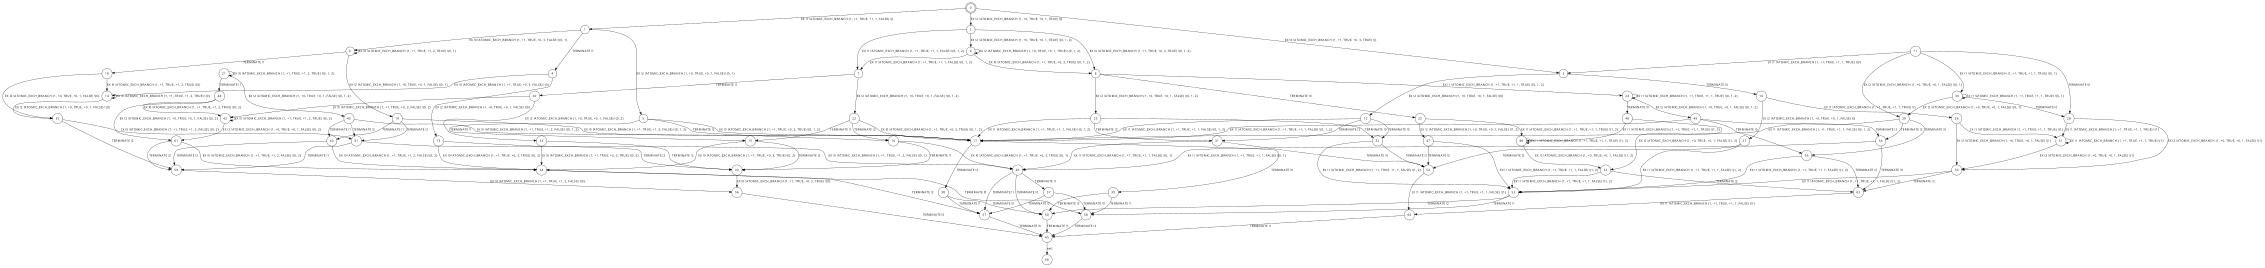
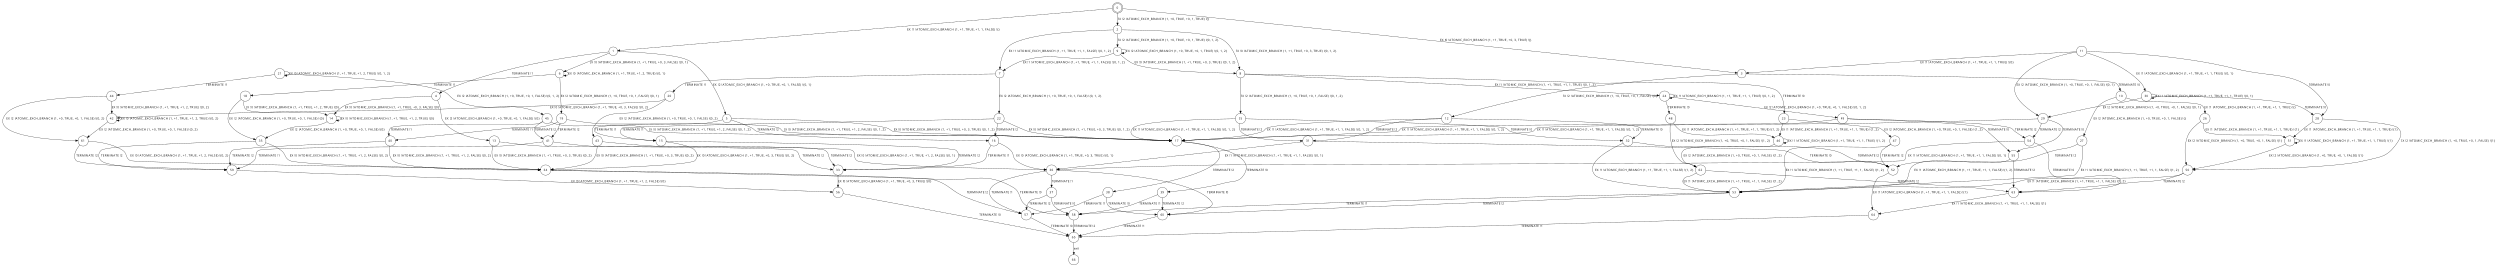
  digraph {
    fontname="Open Sans"
    node [fontname="Open Sans" shape=circle]
    edge [fontname="Open Sans"]
    0 [peripheries=2]
    1
    2
    3
    4
    5
    6
    7
    8
    9
    10
    12
    13
    14
    15
    16
    17
    18
    19
    20
    22
    23
    24
    25
    26
    27
    11
    28
    29
    30
    31
    32
    33
    34
    35
    36
    38
    39
    40
    41
    42
    43
    21
    44
    45
    46
    47
    48
    49
    50
    51
    52
    53
    54
    55
    56
    57
    58
    59
    37
    60
    61
    62
    63
    64
    65
    66
    0 -> 1 [label="EX !1 !ATOMIC_EXCH_BRANCH (1, +1, TRUE, +1, 1, FALSE) !{}"]
    0 -> 2 [label="EX !2 !ATOMIC_EXCH_BRANCH (1, +0, TRUE, +0, 1, TRUE) !{}"]
    0 -> 3 [label="EX !0 !ATOMIC_EXCH_BRANCH (1, +1, TRUE, +0, 3, TRUE) !{}"]
    1 -> 4 [label="TERMINATE !1"]
    1 -> 5 [label="EX !2 !ATOMIC_EXCH_BRANCH (1, +0, TRUE, +0, 1, FALSE) !{0, 1}"]
    1 -> 6 [label="EX !0 !ATOMIC_EXCH_BRANCH (1, +1, TRUE, +0, 3, FALSE) !{0, 1}"]
    2 -> 7 [label="EX !1 !ATOMIC_EXCH_BRANCH (1, +1, TRUE, +1, 1, FALSE) !{0, 1, 2}"]
    2 -> 8 [label="EX !0 !ATOMIC_EXCH_BRANCH (1, +1, TRUE, +0, 3, TRUE) !{0, 1, 2}"]
    2 -> 9 [label="EX !2 !ATOMIC_EXCH_BRANCH (1, +0, TRUE, +0, 1, TRUE) !{0, 1, 2}"]
    3 -> 10 [label="TERMINATE !0"]
    3 -> 12 [label="EX !2 !ATOMIC_EXCH_BRANCH (1, +0, TRUE, +0, 1, FALSE) !{0}"]
    4 -> 13 [label="EX !2 !ATOMIC_EXCH_BRANCH (1, +0, TRUE, +0, 1, FALSE) !{0}"]
    4 -> 14 [label="EX !0 !ATOMIC_EXCH_BRANCH (1, +1, TRUE, +0, 3, FALSE) !{0}"]
    5 -> 15 [label="TERMINATE !1"]
    5 -> 16 [label="TERMINATE !2"]
    5 -> 17 [label="EX !0 !ATOMIC_EXCH_BRANCH (1, +1, TRUE, +0, 3, TRUE) !{0, 1, 2}"]
    6 -> 6 [label="EX !0 !ATOMIC_EXCH_BRANCH (1, +1, TRUE, +1, 2, TRUE) !{0, 1}"]
    6 -> 18 [label="TERMINATE !1"]
    6 -> 19 [label="EX !2 !ATOMIC_EXCH_BRANCH (1, +0, TRUE, +0, 1, FALSE) !{0, 1}"]
    7 -> 20 [label="TERMINATE !1"]
    7 -> 22 [label="EX !2 !ATOMIC_EXCH_BRANCH (1, +0, TRUE, +0, 1, FALSE) !{0, 1, 2}"]
    8 -> 23 [label="TERMINATE !0"]
    8 -> 24 [label="EX !1 !ATOMIC_EXCH_BRANCH (1, +1, TRUE, +1, 1, TRUE) !{0, 1, 2}"]
    8 -> 25 [label="EX !2 !ATOMIC_EXCH_BRANCH (1, +0, TRUE, +0, 1, FALSE) !{0, 1, 2}"]
    9 -> 7 [label="EX !1 !ATOMIC_EXCH_BRANCH (1, +1, TRUE, +1, 1, FALSE) !{0, 1, 2}"]
    9 -> 8 [label="EX !0 !ATOMIC_EXCH_BRANCH (1, +1, TRUE, +0, 3, TRUE) !{0, 1, 2}"]
    9 -> 9 [label="EX !2 !ATOMIC_EXCH_BRANCH (1, +0, TRUE, +0, 1, TRUE) !{0, 1, 2}"]
    10 -> 26 [label="EX !1 !ATOMIC_EXCH_BRANCH (1, +1, TRUE, +1, 1, TRUE) !{}"]
    10 -> 27 [label="EX !2 !ATOMIC_EXCH_BRANCH (1, +0, TRUE, +0, 1, FALSE) !{}"]
    12 -> 17 [label="EX !1 !ATOMIC_EXCH_BRANCH (1, +1, TRUE, +1, 1, FALSE) !{0, 1, 2}"]
    12 -> 31 [label="TERMINATE !2"]
    12 -> 32 [label="TERMINATE !0"]
    13 -> 33 [label="TERMINATE !2"]
    13 -> 34 [label="EX !0 !ATOMIC_EXCH_BRANCH (1, +1, TRUE, +0, 3, TRUE) !{0, 2}"]
    14 -> 14 [label="EX !0 !ATOMIC_EXCH_BRANCH (1, +1, TRUE, +1, 2, TRUE) !{0}"]
    14 -> 35 [label="EX !2 !ATOMIC_EXCH_BRANCH (1, +0, TRUE, +0, 1, FALSE) !{0}"]
    15 -> 33 [label="TERMINATE !2"]
    15 -> 34 [label="EX !0 !ATOMIC_EXCH_BRANCH (1, +1, TRUE, +0, 3, TRUE) !{0, 2}"]
    16 -> 33 [label="TERMINATE !1"]
    16 -> 36 [label="EX !0 !ATOMIC_EXCH_BRANCH (1, +1, TRUE, +0, 3, TRUE) !{0, 1}"]
    17 -> 38 [label="TERMINATE !2"]
    17 -> 39 [label="TERMINATE !0"]
    18 -> 14 [label="EX !0 !ATOMIC_EXCH_BRANCH (1, +1, TRUE, +1, 2, TRUE) !{0}"]
    18 -> 35 [label="EX !2 !ATOMIC_EXCH_BRANCH (1, +0, TRUE, +0, 1, FALSE) !{0}"]
    19 -> 17 [label="EX !0 !ATOMIC_EXCH_BRANCH (1, +1, TRUE, +1, 2, FALSE) !{0, 1, 2}"]
    19 -> 40 [label="TERMINATE !1"]
    19 -> 41 [label="TERMINATE !2"]
    20 -> 42 [label="EX !0 !ATOMIC_EXCH_BRANCH (1, +1, TRUE, +0, 3, FALSE) !{0, 2}"]
    20 -> 43 [label="EX !2 !ATOMIC_EXCH_BRANCH (1, +0, TRUE, +0, 1, FALSE) !{0, 2}"]
    22 -> 15 [label="TERMINATE !1"]
    22 -> 16 [label="TERMINATE !2"]
    22 -> 17 [label="EX !0 !ATOMIC_EXCH_BRANCH (1, +1, TRUE, +0, 3, TRUE) !{0, 1, 2}"]
    23 -> 46 [label="EX !1 !ATOMIC_EXCH_BRANCH (1, +1, TRUE, +1, 1, TRUE) !{1, 2}"]
    23 -> 47 [label="EX !2 !ATOMIC_EXCH_BRANCH (1, +0, TRUE, +0, 1, FALSE) !{1, 2}"]
    24 -> 24 [label="EX !1 !ATOMIC_EXCH_BRANCH (1, +1, TRUE, +1, 1, TRUE) !{0, 1, 2}"]
    24 -> 48 [label="TERMINATE !0"]
    24 -> 49 [label="EX !2 !ATOMIC_EXCH_BRANCH (1, +0, TRUE, +0, 1, FALSE) !{0, 1, 2}"]
    25 -> 17 [label="EX !1 !ATOMIC_EXCH_BRANCH (1, +1, TRUE, +1, 1, FALSE) !{0, 1, 2}"]
    25 -> 31 [label="TERMINATE !2"]
    25 -> 32 [label="TERMINATE !0"]
    26 -> 50 [label="EX !2 !ATOMIC_EXCH_BRANCH (1, +0, TRUE, +0, 1, FALSE) !{1}"]
    26 -> 51 [label="EX !1 !ATOMIC_EXCH_BRANCH (1, +1, TRUE, +1, 1, TRUE) !{1}"]
    27 -> 52 [label="TERMINATE !2"]
    27 -> 53 [label="EX !1 !ATOMIC_EXCH_BRANCH (1, +1, TRUE, +1, 1, FALSE) !{1, 2}"]
    11 -> 3 [label="EX !1 !ATOMIC_EXCH_BRANCH (1, +1, TRUE, +1, 1, TRUE) !{0}"]
    11 -> 28 [label="TERMINATE !0"]
    11 -> 29 [label="EX !2 !ATOMIC_EXCH_BRANCH (1, +0, TRUE, +0, 1, FALSE) !{0, 1}"]
    11 -> 30 [label="EX !1 !ATOMIC_EXCH_BRANCH (1, +1, TRUE, +1, 1, TRUE) !{0, 1}"]
    28 -> 50 [label="EX !2 !ATOMIC_EXCH_BRANCH (1, +0, TRUE, +0, 1, FALSE) !{1}"]
    28 -> 51 [label="EX !1 !ATOMIC_EXCH_BRANCH (1, +1, TRUE, +1, 1, TRUE) !{1}"]
    29 -> 17 [label="EX !1 !ATOMIC_EXCH_BRANCH (1, +1, TRUE, +1, 1, FALSE) !{0, 1, 2}"]
    29 -> 54 [label="TERMINATE !2"]
    29 -> 55 [label="TERMINATE !0"]
    30 -> 28 [label="TERMINATE !0"]
    30 -> 29 [label="EX !2 !ATOMIC_EXCH_BRANCH (1, +0, TRUE, +0, 1, FALSE) !{0, 1}"]
    30 -> 30 [label="EX !1 !ATOMIC_EXCH_BRANCH (1, +1, TRUE, +1, 1, TRUE) !{0, 1}"]
    31 -> 36 [label="EX !1 !ATOMIC_EXCH_BRANCH (1, +1, TRUE, +1, 1, FALSE) !{0, 1}"]
    31 -> 52 [label="TERMINATE !0"]
    32 -> 52 [label="TERMINATE !2"]
    32 -> 53 [label="EX !1 !ATOMIC_EXCH_BRANCH (1, +1, TRUE, +1, 1, FALSE) !{1, 2}"]
    33 -> 56 [label="EX !0 !ATOMIC_EXCH_BRANCH (1, +1, TRUE, +0, 3, TRUE) !{0}"]
    34 -> 57 [label="TERMINATE !2"]
    34 -> 58 [label="TERMINATE !0"]
-   35 -> 41 [label="EX !0 !ATOMIC_EXCH_BRANCH (1, +1, TRUE, +1, 2, FALSE) !{0, 2}"]
+   35 -> 34 [label="EX !0 !ATOMIC_EXCH_BRANCH (1, +1, TRUE, +1, 2, FALSE) !{0, 2}"]
    35 -> 59 [label="TERMINATE !2"]
    36 -> 57 [label="TERMINATE !1"]
    36 -> 37 [label="TERMINATE !1"]
    36 -> 60 [label="TERMINATE !0"]
    38 -> 57 [label="TERMINATE !1"]
    38 -> 60 [label="TERMINATE !0"]
    39 -> 58 [label="TERMINATE !1"]
    39 -> 60 [label="TERMINATE !2"]
    40 -> 34 [label="EX !0 !ATOMIC_EXCH_BRANCH (1, +1, TRUE, +1, 2, FALSE) !{0, 2}"]
    40 -> 59 [label="TERMINATE !2"]
    41 -> 36 [label="EX !0 !ATOMIC_EXCH_BRANCH (1, +1, TRUE, +1, 2, FALSE) !{0, 1}"]
    41 -> 59 [label="TERMINATE !1"]
    42 -> 42 [label="EX !0 !ATOMIC_EXCH_BRANCH (1, +1, TRUE, +1, 2, TRUE) !{0, 2}"]
    42 -> 61 [label="EX !2 !ATOMIC_EXCH_BRANCH (1, +0, TRUE, +0, 1, FALSE) !{0, 2}"]
    43 -> 33 [label="TERMINATE !2"]
    43 -> 34 [label="EX !0 !ATOMIC_EXCH_BRANCH (1, +1, TRUE, +0, 3, TRUE) !{0, 2}"]
    21 -> 21 [label="EX !0 !ATOMIC_EXCH_BRANCH (1, +1, TRUE, +1, 2, TRUE) !{0, 1, 2}"]
    21 -> 44 [label="TERMINATE !1"]
    21 -> 45 [label="EX !2 !ATOMIC_EXCH_BRANCH (1, +0, TRUE, +0, 1, FALSE) !{0, 1, 2}"]
    44 -> 42 [label="EX !0 !ATOMIC_EXCH_BRANCH (1, +1, TRUE, +1, 2, TRUE) !{0, 2}"]
    44 -> 61 [label="EX !2 !ATOMIC_EXCH_BRANCH (1, +0, TRUE, +0, 1, FALSE) !{0, 2}"]
    45 -> 17 [label="EX !0 !ATOMIC_EXCH_BRANCH (1, +1, TRUE, +1, 2, FALSE) !{0, 1, 2}"]
    45 -> 40 [label="TERMINATE !1"]
    45 -> 41 [label="TERMINATE !2"]
    46 -> 46 [label="EX !1 !ATOMIC_EXCH_BRANCH (1, +1, TRUE, +1, 1, TRUE) !{1, 2}"]
    46 -> 62 [label="EX !2 !ATOMIC_EXCH_BRANCH (1, +0, TRUE, +0, 1, FALSE) !{1, 2}"]
    47 -> 52 [label="TERMINATE !2"]
    47 -> 53 [label="EX !1 !ATOMIC_EXCH_BRANCH (1, +1, TRUE, +1, 1, FALSE) !{1, 2}"]
    48 -> 46 [label="EX !1 !ATOMIC_EXCH_BRANCH (1, +1, TRUE, +1, 1, TRUE) !{1, 2}"]
    48 -> 62 [label="EX !2 !ATOMIC_EXCH_BRANCH (1, +0, TRUE, +0, 1, FALSE) !{1, 2}"]
    49 -> 17 [label="EX !1 !ATOMIC_EXCH_BRANCH (1, +1, TRUE, +1, 1, FALSE) !{0, 1, 2}"]
    49 -> 54 [label="TERMINATE !2"]
    49 -> 55 [label="TERMINATE !0"]
    50 -> 53 [label="EX !1 !ATOMIC_EXCH_BRANCH (1, +1, TRUE, +1, 1, FALSE) !{1, 2}"]
    50 -> 63 [label="TERMINATE !2"]
    51 -> 50 [label="EX !2 !ATOMIC_EXCH_BRANCH (1, +0, TRUE, +0, 1, FALSE) !{1}"]
    51 -> 51 [label="EX !1 !ATOMIC_EXCH_BRANCH (1, +1, TRUE, +1, 1, TRUE) !{1}"]
    52 -> 64 [label="EX !1 !ATOMIC_EXCH_BRANCH (1, +1, TRUE, +1, 1, FALSE) !{1}"]
    53 -> 58 [label="TERMINATE !1"]
    53 -> 60 [label="TERMINATE !2"]
    54 -> 36 [label="EX !1 !ATOMIC_EXCH_BRANCH (1, +1, TRUE, +1, 1, FALSE) !{0, 1}"]
    54 -> 63 [label="TERMINATE !0"]
    55 -> 53 [label="EX !1 !ATOMIC_EXCH_BRANCH (1, +1, TRUE, +1, 1, FALSE) !{1, 2}"]
    55 -> 63 [label="TERMINATE !2"]
    56 -> 65 [label="TERMINATE !0"]
    57 -> 65 [label="TERMINATE !0"]
    58 -> 65 [label="TERMINATE !2"]
    59 -> 56 [label="EX !0 !ATOMIC_EXCH_BRANCH (1, +1, TRUE, +1, 2, FALSE) !{0}"]
    37 -> 57 [label="TERMINATE !2"]
    37 -> 58 [label="TERMINATE !0"]
    60 -> 65 [label="TERMINATE !1"]
    61 -> 34 [label="EX !0 !ATOMIC_EXCH_BRANCH (1, +1, TRUE, +1, 2, FALSE) !{0, 2}"]
    61 -> 59 [label="TERMINATE !2"]
    62 -> 53 [label="EX !1 !ATOMIC_EXCH_BRANCH (1, +1, TRUE, +1, 1, FALSE) !{1, 2}"]
    62 -> 63 [label="TERMINATE !2"]
    63 -> 64 [label="EX !1 !ATOMIC_EXCH_BRANCH (1, +1, TRUE, +1, 1, FALSE) !{1}"]
    64 -> 65 [label="TERMINATE !1"]
    65 -> 66 [label=exit]
  }
